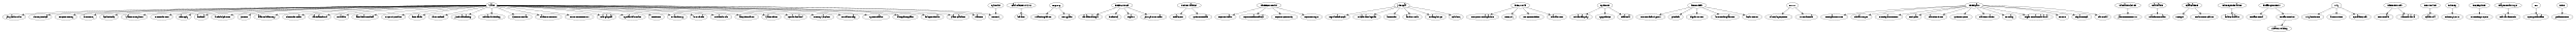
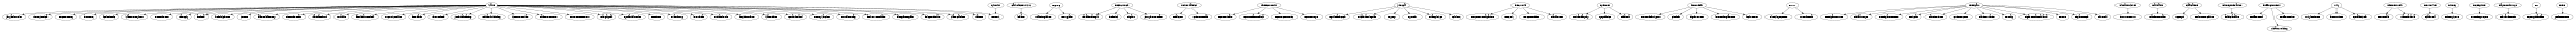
  digraph {
    Slate
    jbryanlowder
    winterjessica
    NICKIMINAJ
    arunNYC
    fcolonindc
    SlateMoneybox
    LV_Anderson
    Panoply
    azelma
    beholdphotos
    SLATE
    allisonkilkenny
    simondoonan
    davidaxelrod
    xwaldie
    landsbaumshell
    MGM_Studios
    hemdash
    theweeknd
    joshuakeating
    tofuandwhiskey
    SimonDoonan
    BadAstronomer
    FutureTenseNow
    margagual
    nytdavidbrooks
    POTUS
    Eminem
    swansburg
    browbeat
    miriamkrule
    iamjohnoliver
    SlateVideo
    GerardAraud
    PennySarchet
    DoubleXMag
-   andrew_m_kahn [label=nyu_m_kahn]
+   andrew_m_kahn
    alexgibneyfilm
    debperelman
    SlateGabfest
    slatest
    CatholicNewsSvc
    bfraze
    ICIJorg
    WillFitzgibbon
    BorgJake
    TechCrunch
    sarahintampa
    fredericl
    n51 [label=Figaro]
    jerrybowerman
    UniversalPics
    RealGDT
    CrimsonPeak
    TheEconomist
    EconBritain
    EconMEastAfrica
    EconEconomics
    EconEurope
    jvinopal
    AprilHathcock
    micahvandegrift
-   zeynep [label=lemonde]
-   nyu_ds [label=andrew_ds]
+   zeynep
+   nyu_ds
    TriangleSCI
    coblezc
    BBCWorld
    BBCNewsMagazine
    BBCOS
    BBCRosAtkins
    marklowen
    nytimes
    Miranda_July
    nytpolitics
    Rihanna
    lemondefr
    LeMondefr_Sport
    pixelsfr
    big_browser
    lemonde_planete
    lucbronner
    RWW
    BlueSky_Center
    owenthomas
    Le_Figaro
    LeFigaroBourse
    Philarroque
    Le_Figaro_Immo
    Le_Scan
    BastienVives
    GuiDescours
    OlivierMarin1
    TVMag
    n95 [label=Figaro_MattNavarra]
    Evene
    FigaroTech
    silverebl
    UkNatArchives
-   jamesTNA_FWW
+   jamesTNA_FWW [label=browser_FWW]
    mashable
    mashentertain
    GallicaBnF
    scoopit
    ToulouseArchive
    DisneyAnimation
    auliicravalho
    HuffingtonPost
    HuffPostPol
    whatsworking
    HuffPostLive
    WSJ
    WSJbusiness
    betswrites
    GeraldFSeib
    TheNextWeb
    TNWDeals
    MattNavarra
    NewYorker
    Gladwell
    Disney
    DisneyStore
    NCRegister
    TweetingwGOD
    RaymondArroyo
    EdwardPentin
    nybooks
    FT
    GeorginaAdam
    NRO
    Joelmentum
    Slate -> jbryanlowder
    Slate -> winterjessica
    Slate -> NICKIMINAJ
    Slate -> arunNYC
    Slate -> fcolonindc
    Slate -> SlateMoneybox
    Slate -> LV_Anderson
    Slate -> Panoply
    Slate -> azelma
    Slate -> beholdphotos
    Slate -> SLATE
    Slate -> allisonkilkenny
    Slate -> simondoonan
    Slate -> davidaxelrod
    Slate -> xwaldie
    Slate -> landsbaumshell
    Slate -> MGM_Studios
    Slate -> hemdash
    Slate -> theweeknd
    Slate -> joshuakeating
    Slate -> tofuandwhiskey
    Slate -> SimonDoonan
    Slate -> BadAstronomer
    Slate -> FutureTenseNow
    Slate -> margagual
    Slate -> nytdavidbrooks
    Slate -> POTUS
    Slate -> Eminem
    Slate -> swansburg
    Slate -> browbeat
    Slate -> miriamkrule
    Slate -> iamjohnoliver
    Slate -> SlateVideo
    Slate -> GerardAraud
    Slate -> PennySarchet
    Slate -> DoubleXMag
    Slate -> andrew_m_kahn
    Slate -> alexgibneyfilm
    Slate -> debperelman
    Slate -> SlateGabfest
    Slate -> slatest
    CatholicNewsSvc -> bfraze
    ICIJorg -> WillFitzgibbon
    ICIJorg -> BorgJake
    TechCrunch -> sarahintampa
    TechCrunch -> fredericl
    TechCrunch -> n51
    TechCrunch -> jerrybowerman
    UniversalPics -> RealGDT
    UniversalPics -> CrimsonPeak
    TheEconomist -> EconBritain
    TheEconomist -> EconMEastAfrica
    TheEconomist -> EconEconomics
    TheEconomist -> EconEurope
    jvinopal -> AprilHathcock
    jvinopal -> micahvandegrift
    jvinopal -> zeynep
    jvinopal -> nyu_ds
    jvinopal -> TriangleSCI
    jvinopal -> coblezc
    BBCWorld -> BBCNewsMagazine
    BBCWorld -> BBCOS
    BBCWorld -> BBCRosAtkins
    BBCWorld -> marklowen
    nytimes -> Miranda_July
    nytimes -> nytpolitics
    nytimes -> Rihanna
    lemondefr -> LeMondefr_Sport
    lemondefr -> pixelsfr
    lemondefr -> big_browser
    lemondefr -> lemonde_planete
    lemondefr -> lucbronner
    RWW -> BlueSky_Center
    RWW -> owenthomas
    Le_Figaro -> LeFigaroBourse
    Le_Figaro -> Philarroque
    Le_Figaro -> Le_Figaro_Immo
    Le_Figaro -> Le_Scan
    Le_Figaro -> BastienVives
    Le_Figaro -> GuiDescours
    Le_Figaro -> OlivierMarin1
    Le_Figaro -> TVMag
    Le_Figaro -> n95
    Le_Figaro -> Evene
    Le_Figaro -> FigaroTech
    Le_Figaro -> silverebl
    UkNatArchives -> jamesTNA_FWW
    mashable -> mashentertain
    GallicaBnF -> scoopit
    GallicaBnF -> ToulouseArchive
    DisneyAnimation -> auliicravalho
    HuffingtonPost -> HuffPostPol
-   HuffPostLive -> whatsworking
+   HuffingtonPost -> whatsworking
    HuffingtonPost -> HuffPostLive
    WSJ -> WSJbusiness
    WSJ -> betswrites
    WSJ -> GeraldFSeib
    TheNextWeb -> TNWDeals
    TheNextWeb -> MattNavarra
    NewYorker -> Gladwell
    Disney -> DisneyStore
    NCRegister -> TweetingwGOD
    RaymondArroyo -> EdwardPentin
    nybooks -> POTUS
    FT -> GeorginaAdam
    NRO -> Joelmentum
  }
